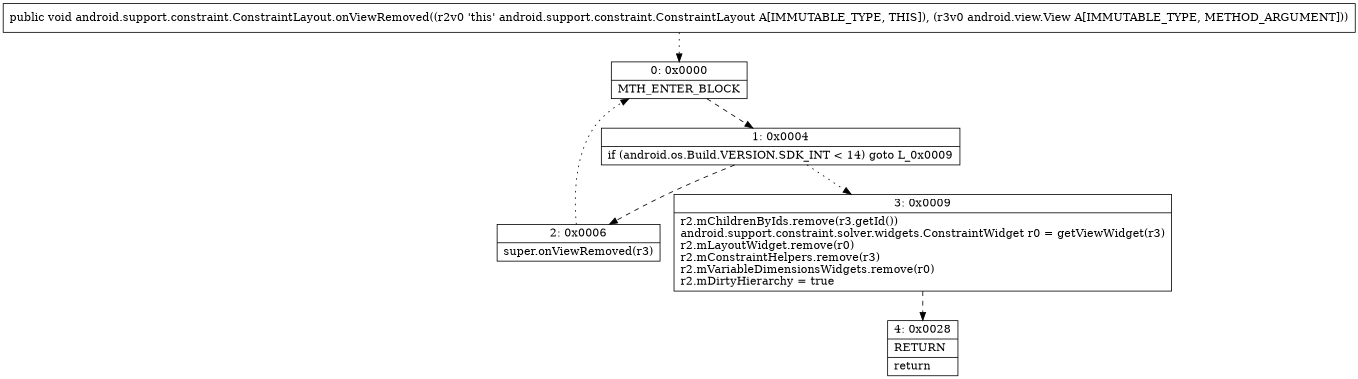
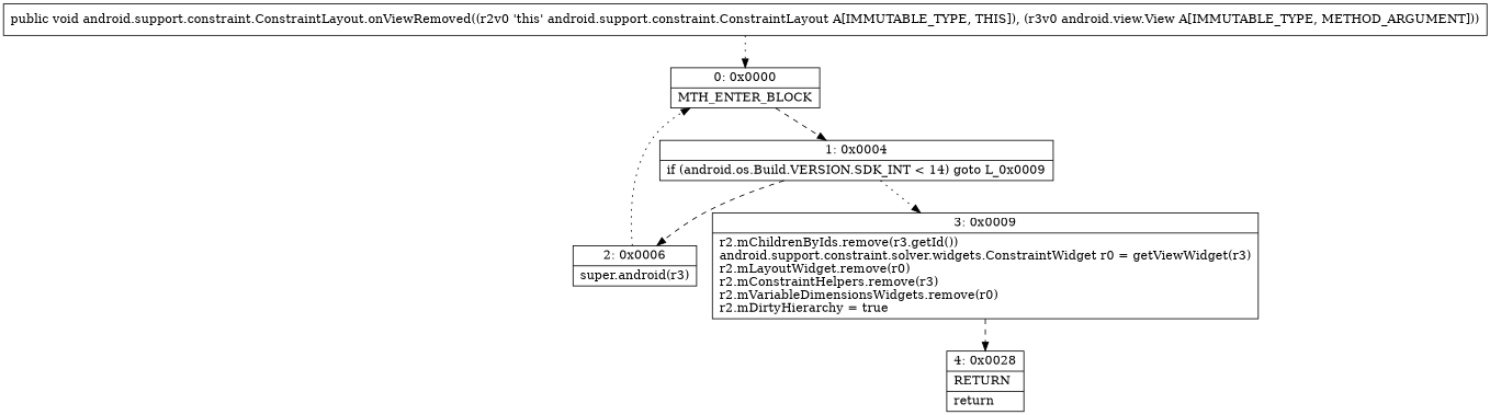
  digraph {
    node [shape=record]
    edge [style=dashed]
    n1 [label="{0\:\ 0x0000|MTH_ENTER_BLOCK\l}"]
    n2 [label="{1\:\ 0x0004|if (android.os.Build.VERSION.SDK_INT \< 14) goto L_0x0009\l}"]
-   n3 [label="{2\:\ 0x0006|super.onViewRemoved(r3)\l}"]
+   n3 [label="{2\:\ 0x0006|super.android(r3)\l}"]
    n4 [label="{3\:\ 0x0009|r2.mChildrenByIds.remove(r3.getId())\landroid.support.constraint.solver.widgets.ConstraintWidget r0 = getViewWidget(r3)\lr2.mLayoutWidget.remove(r0)\lr2.mConstraintHelpers.remove(r3)\lr2.mVariableDimensionsWidgets.remove(r0)\lr2.mDirtyHierarchy = true\l}"]
    n5 [label="{4\:\ 0x0028|RETURN\l|return\l}"]
    n6 [label="{public void android.support.constraint.ConstraintLayout.onViewRemoved((r2v0 'this' android.support.constraint.ConstraintLayout A[IMMUTABLE_TYPE, THIS]), (r3v0 android.view.View A[IMMUTABLE_TYPE, METHOD_ARGUMENT])) }"]
    n1 -> n2
    n2 -> n3
    n2 -> n4 [style=dotted]
    n3 -> n1 [style=dotted]
    n4 -> n5
    n6 -> n1 [style=dotted]
  }
